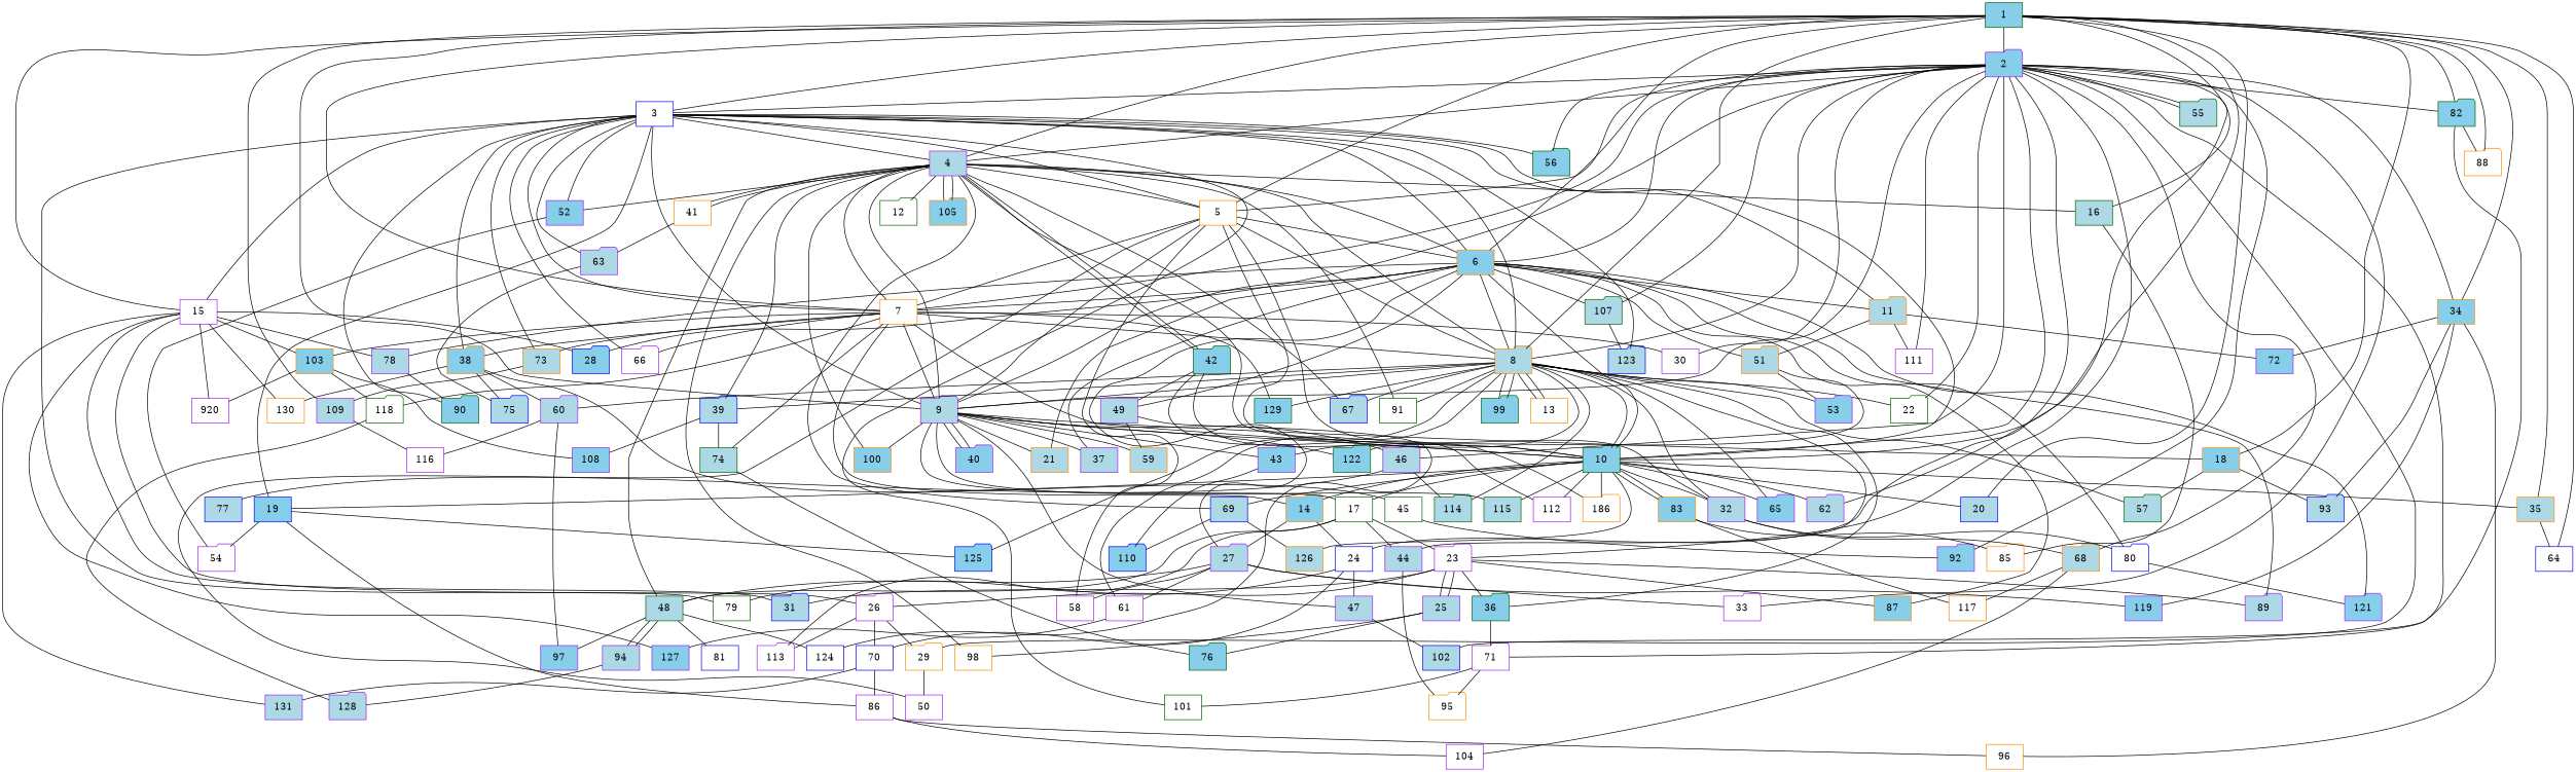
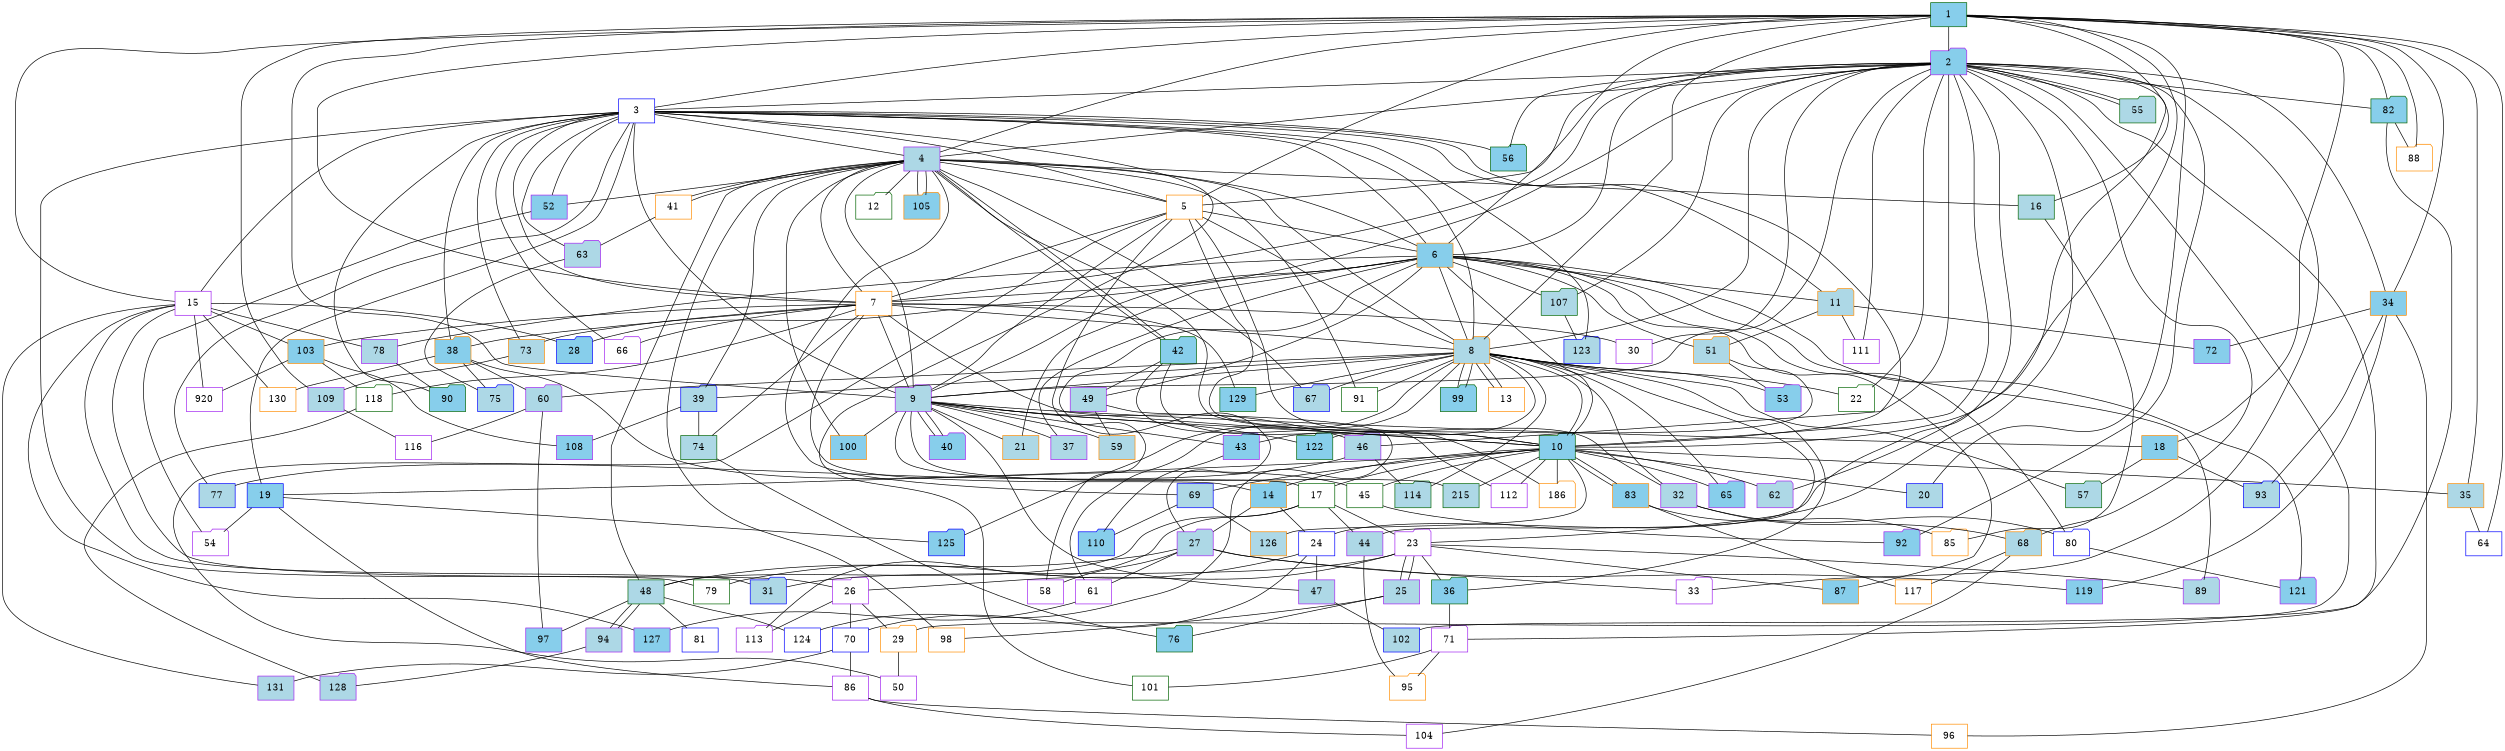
  graph {
    node [color=purple fillcolor=white shape=box style=filled]
    1 [color=darkgreen fillcolor=skyblue]
    2 [fillcolor=skyblue shape=folder]
    3 [color=blue]
    4 [fillcolor=lightblue]
    5 [color=darkorange]
    6 [color=darkorange fillcolor=skyblue]
    7 [color=darkorange]
    8 [color=darkorange fillcolor=lightblue shape=folder]
    9 [fillcolor=lightblue shape=folder]
    10 [color=darkgreen fillcolor=skyblue shape=folder]
    15
    16 [color=darkgreen fillcolor=lightblue]
    18 [color=darkorange fillcolor=skyblue]
    20 [color=blue fillcolor=lightblue]
    34 [color=darkorange fillcolor=skyblue]
    35 [color=darkorange fillcolor=lightblue]
    64 [color=blue]
    82 [color=darkgreen fillcolor=skyblue shape=folder]
    88 [color=darkorange shape=folder]
    109 [fillcolor=lightblue]
    22 [color=darkgreen shape=folder]
    23 [shape=folder]
    24 [color=blue]
    28 [color=blue fillcolor=skyblue shape=folder]
    29 [color=darkorange shape=folder]
    30
    33 [shape=folder]
    46 [fillcolor=lightblue shape=folder]
    55 [color=darkgreen fillcolor=lightblue shape=folder]
    56 [color=darkgreen fillcolor=skyblue shape=folder]
    62 [fillcolor=lightblue shape=folder]
    68 [color=darkorange fillcolor=lightblue shape=folder]
    71 [shape=folder]
    92 [fillcolor=skyblue shape=folder]
    107 [color=darkgreen fillcolor=lightblue shape=folder]
    111
    11 [color=darkorange fillcolor=lightblue shape=folder]
    19 [color=blue fillcolor=skyblue]
    38 [color=darkorange fillcolor=skyblue shape=folder]
    52 [fillcolor=skyblue]
    63 [fillcolor=lightblue shape=folder]
    66 [shape=folder]
    73 [color=darkorange fillcolor=lightblue]
    77 [color=blue fillcolor=lightblue]
    79 [color=darkgreen]
    90 [color=darkgreen fillcolor=skyblue shape=folder]
    101 [color=darkgreen]
    123 [color=blue fillcolor=lightblue shape=folder]
    12 [color=darkgreen shape=folder]
    39 [color=blue fillcolor=lightblue shape=folder]
    41 [color=darkorange]
    42 [color=darkgreen fillcolor=skyblue shape=folder]
    48 [color=darkgreen fillcolor=lightblue]
    67 [color=blue fillcolor=lightblue shape=folder]
    69 [color=blue fillcolor=lightblue]
    91 [color=darkgreen]
    98 [color=darkorange]
    100 [color=darkorange fillcolor=skyblue]
    105 [color=darkorange fillcolor=skyblue shape=folder]
    32 [fillcolor=lightblue]
    50
    58
    21 [color=darkorange fillcolor=lightblue]
    27 [fillcolor=lightblue shape=folder]
    37 [fillcolor=lightblue]
    49 [fillcolor=lightblue]
    51 [color=darkorange fillcolor=lightblue shape=folder]
    78 [fillcolor=lightblue]
    80 [color=blue shape=folder]
    87 [color=darkorange fillcolor=skyblue]
    89 [fillcolor=lightblue shape=folder]
    121 [fillcolor=skyblue shape=folder]
    14 [color=darkorange fillcolor=skyblue shape=folder]
    74 [color=darkgreen fillcolor=lightblue]
    103 [color=darkorange fillcolor=skyblue]
    118 [color=darkgreen shape=folder]
    129 [color=darkgreen fillcolor=skyblue]
    13 [color=darkorange]
    36 [color=darkgreen fillcolor=skyblue shape=folder]
    43 [fillcolor=skyblue shape=folder]
    44 [fillcolor=lightblue]
    53 [fillcolor=skyblue shape=folder]
    57 [color=darkgreen fillcolor=lightblue shape=folder]
    60 [fillcolor=lightblue shape=folder]
    61
    65 [fillcolor=skyblue shape=folder]
    99 [color=darkgreen fillcolor=skyblue shape=folder]
    114 [color=darkgreen fillcolor=lightblue shape=folder]
    125 [color=blue fillcolor=skyblue shape=folder]
    17 [color=darkgreen]
    40 [fillcolor=skyblue shape=folder]
    47 [fillcolor=lightblue]
    59 [color=darkorange fillcolor=lightblue]
-   115 [color=darkgreen fillcolor=lightblue]
+   115 [color=darkgreen fillcolor=lightblue label=215]
    122 [color=darkgreen fillcolor=skyblue shape=folder]
    45 [color=darkgreen]
    83 [color=darkorange fillcolor=skyblue]
    n98 [color=darkorange label=186 shape=folder]
    112
    126 [color=darkorange fillcolor=lightblue]
    26 [shape=folder]
    31 [color=blue fillcolor=lightblue shape=folder]
    n103 [label=920]
    127 [fillcolor=skyblue]
    130 [color=darkorange]
    131 [fillcolor=lightblue]
    85 [color=darkorange shape=folder]
    93 [color=blue fillcolor=lightblue shape=folder]
    72 [fillcolor=skyblue]
    119 [fillcolor=skyblue]
    96 [color=darkorange]
    102 [color=blue fillcolor=lightblue]
    116
    25 [fillcolor=lightblue]
    70 [color=blue]
    104
    117 [color=darkorange]
    95 [color=darkorange shape=folder]
    54 [shape=folder]
    86
    75 [color=blue fillcolor=lightblue shape=folder]
    108 [fillcolor=skyblue]
    81 [color=blue]
    94 [fillcolor=lightblue]
    97 [fillcolor=skyblue]
    124 [color=blue]
    110 [color=blue fillcolor=skyblue shape=folder]
    76 [color=darkgreen fillcolor=skyblue shape=folder]
    128 [fillcolor=lightblue shape=folder]
    113 [shape=folder]
    1 -- 2
    1 -- 3
    1 -- 4
    1 -- 5
    1 -- 6
    1 -- 7
    1 -- 8
    1 -- 9
    1 -- 10
    1 -- 15
    1 -- 16
    1 -- 18
    1 -- 20
    1 -- 34
    1 -- 35
    1 -- 64
    1 -- 82
    1 -- 88
    1 -- 109
    2 -- 3
    2 -- 4
    2 -- 5
    2 -- 6
    2 -- 7
    2 -- 8
    2 -- 9
    2 -- 10
    2 -- 34
    2 -- 82
    2 -- 22
    2 -- 23
    2 -- 24
    2 -- 28
    2 -- 29
    2 -- 30
    2 -- 33
    2 -- 46
    2 -- 55
    2 -- 55
    2 -- 56
    2 -- 62
    2 -- 68
    2 -- 71
    2 -- 92
    2 -- 107
    2 -- 111
    3 -- 4
    3 -- 5
    3 -- 6
    3 -- 7
    3 -- 8
    3 -- 9
    3 -- 10
    3 -- 15
    3 -- 56
    3 -- 11
    3 -- 19
    3 -- 38
    3 -- 52
    3 -- 63
    3 -- 66
    3 -- 73
+   3 -- 77
    3 -- 79
    3 -- 90
    3 -- 101
    3 -- 123
    4 -- 5
    4 -- 6
    4 -- 7
    4 -- 8
    4 -- 9
    4 -- 10
    4 -- 16
    4 -- 52
    4 -- 12
    4 -- 39
    4 -- 41
    4 -- 41
    4 -- 42
    4 -- 42
    4 -- 48
    4 -- 67
    4 -- 69
    4 -- 91
    4 -- 98
    4 -- 100
    4 -- 105
    4 -- 105
    5 -- 6
    5 -- 7
    5 -- 8
    5 -- 9
    5 -- 10
    5 -- 32
    5 -- 50
    5 -- 58
    6 -- 7
    6 -- 8
    6 -- 9
    6 -- 10
    6 -- 107
    6 -- 11
    6 -- 21
    6 -- 27
    6 -- 37
    6 -- 49
    6 -- 51
    6 -- 78
    6 -- 80
    6 -- 87
    6 -- 89
    6 -- 121
    7 -- 8
    7 -- 9
    7 -- 10
    7 -- 30
    7 -- 38
    7 -- 66
    7 -- 73
    7 -- 14
    7 -- 74
    7 -- 103
    7 -- 118
    7 -- 129
    8 -- 9
    8 -- 10
    8 -- 22
    8 -- 39
    8 -- 67
    8 -- 91
    8 -- 32
    8 -- 129
    8 -- 13
    8 -- 13
    8 -- 36
    8 -- 43
    8 -- 44
    8 -- 53
    8 -- 57
    8 -- 60
    8 -- 61
    8 -- 65
    8 -- 99
    8 -- 99
    8 -- 114
    8 -- 125
    9 -- 10
    9 -- 18
    9 -- 46
    9 -- 100
    9 -- 21
    9 -- 37
    9 -- 43
    9 -- 17
    9 -- 40
    9 -- 40
    9 -- 47
    9 -- 59
    9 -- 115
    9 -- 122
    10 -- 20
    10 -- 35
    10 -- 62
    10 -- 19
    10 -- 69
    10 -- 14
    10 -- 65
    10 -- 17
    10 -- 115
-   10 -- 32
+   10 -- 45
    10 -- 83
    10 -- 83
    10 -- n98
    10 -- 112
    10 -- 126
    15 -- 28
    15 -- 78
    15 -- 103
    15 -- 26
    15 -- 31
    15 -- n103
    15 -- 127
    15 -- 130
    15 -- 131
    16 -- 85
    18 -- 57
    18 -- 93
    34 -- 93
    34 -- 72
    34 -- 119
    34 -- 96
    35 -- 64
    82 -- 88
    82 -- 102
    109 -- 116
    23 -- 87
    23 -- 89
    23 -- 36
    23 -- 26
    23 -- 31
    23 -- 25
    23 -- 25
    24 -- 79
    24 -- 47
    24 -- 70
    29 -- 50
    46 -- 77
    46 -- 114
    68 -- 104
    68 -- 117
    71 -- 101
    71 -- 95
    107 -- 123
    11 -- 111
    11 -- 51
    11 -- 72
    19 -- 125
    19 -- 54
    19 -- 86
    38 -- 60
    38 -- 45
    38 -- 130
    38 -- 75
    52 -- 54
    63 -- 75
    73 -- 109
    39 -- 74
    39 -- 108
    41 -- 63
    42 -- 49
    42 -- n98
    42 -- 112
    48 -- 81
    48 -- 94
    48 -- 94
    48 -- 97
    48 -- 124
    69 -- 126
    69 -- 110
    32 -- 68
    32 -- 80
    27 -- 33
    27 -- 48
    27 -- 58
    27 -- 61
    27 -- 119
    49 -- 59
    49 -- 124
    51 -- 53
    51 -- 122
    78 -- 90
    80 -- 121
    14 -- 24
    14 -- 27
    74 -- 76
    103 -- 118
    103 -- n103
    103 -- 108
    118 -- 128
    36 -- 71
    43 -- 110
    44 -- 95
    60 -- 116
    60 -- 97
    61 -- 127
    17 -- 23
    17 -- 48
    17 -- 44
    17 -- 113
    47 -- 102
    45 -- 92
    83 -- 85
    83 -- 117
    26 -- 29
    26 -- 70
    26 -- 113
    25 -- 98
    25 -- 76
    70 -- 131
    70 -- 86
    86 -- 96
    86 -- 104
    94 -- 128
  }
